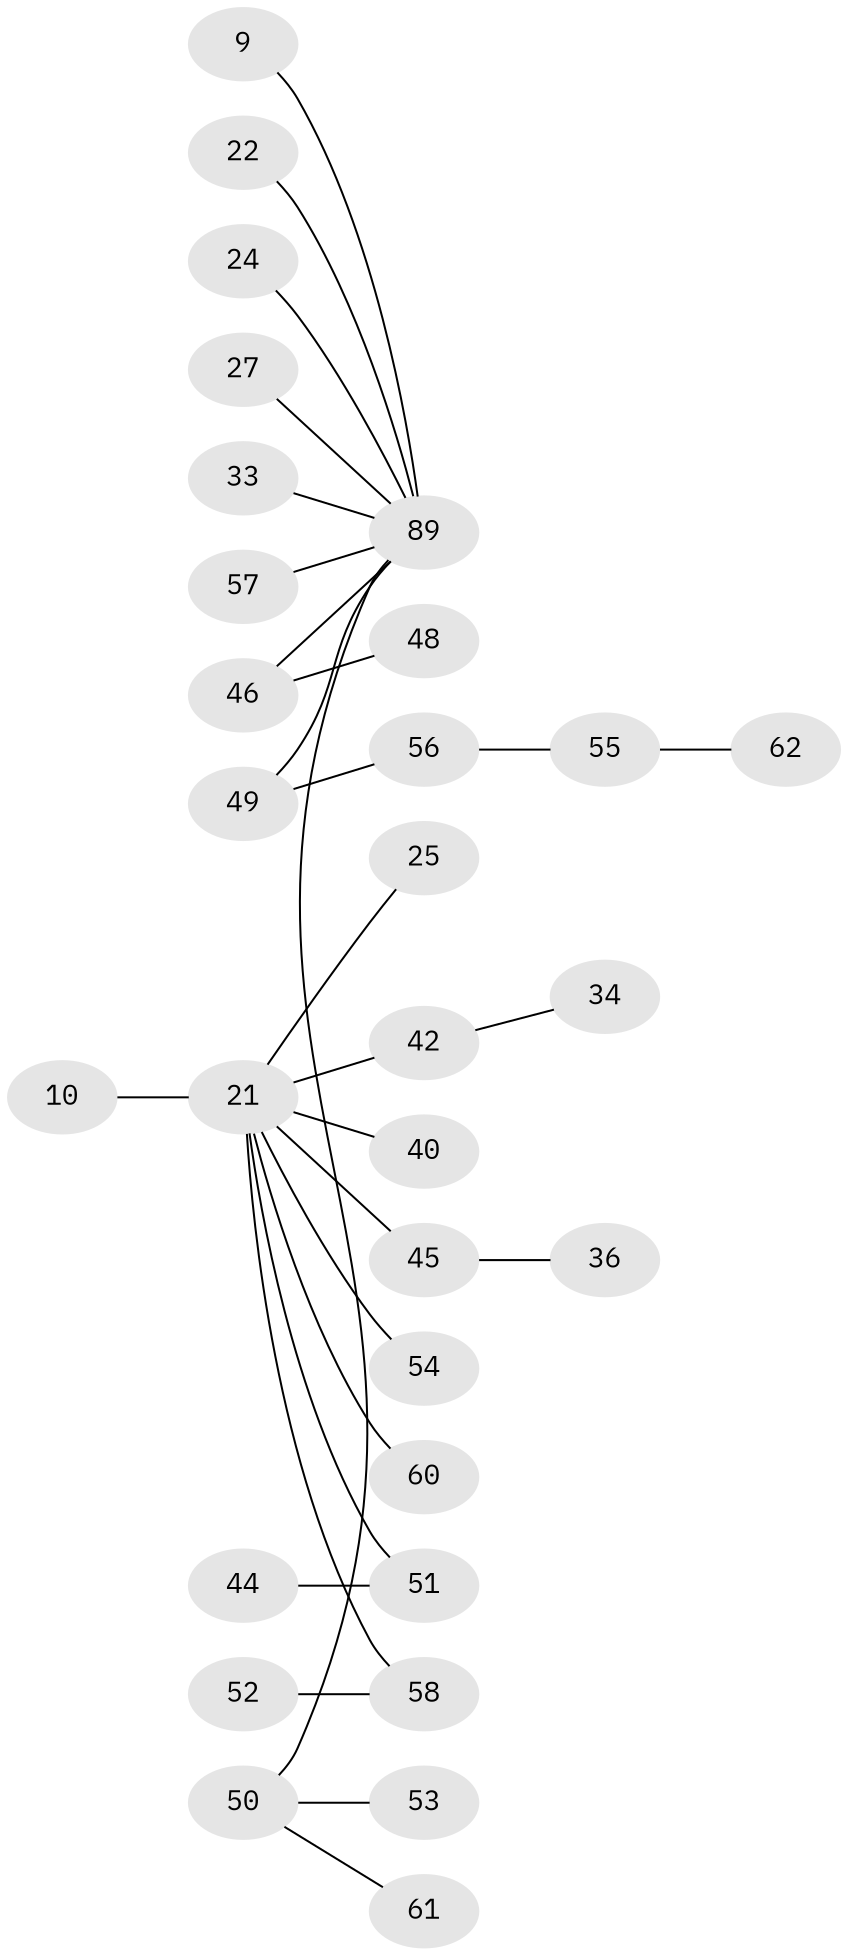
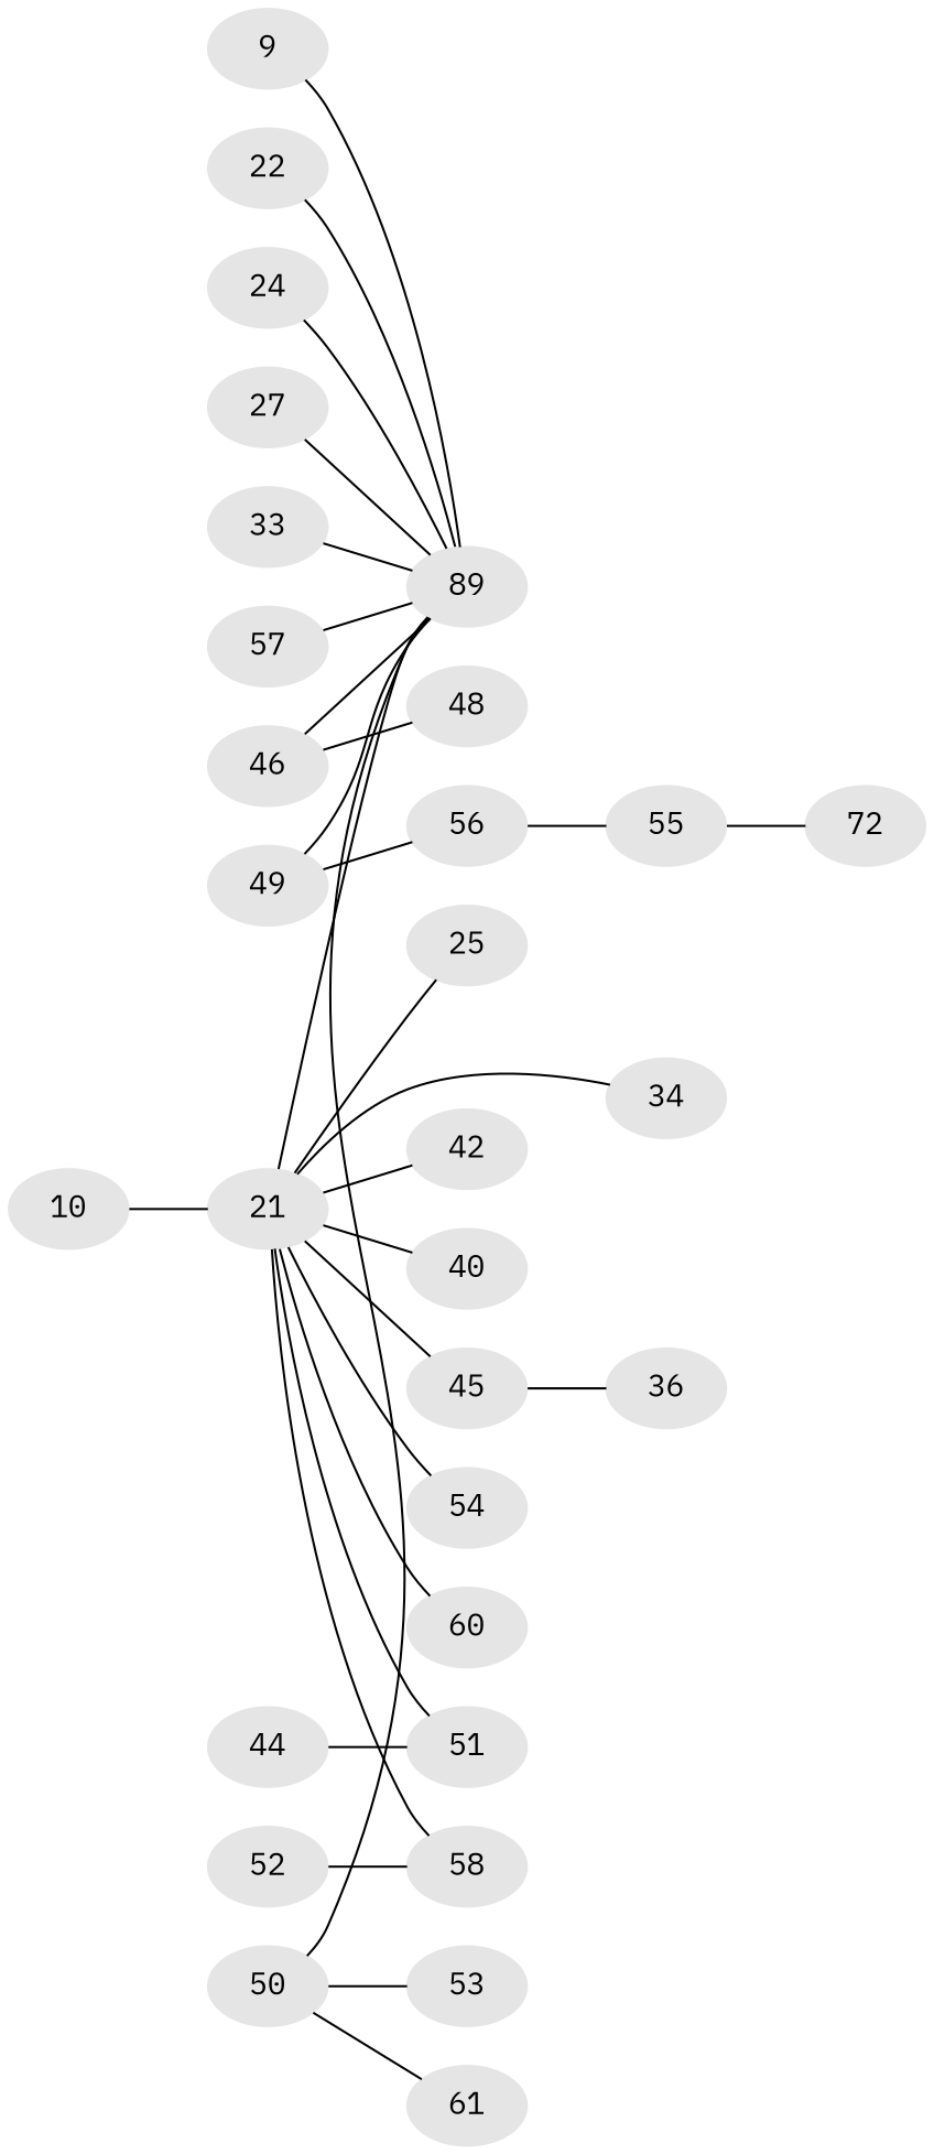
  graph {
    fontname="IBM Plex Mono"
    rankdir=LR
    node [color=gray90 fontname="IBM Plex Mono" style=filled]
    edge [fontname="IBM Plex Mono"]
    n1 [label=89 super="+26+39"]
    9
    21 [super="+12+20"]
    25
    34
    40
    42
    45
    51 [super="+18+29+43"]
    54 [super="+35"]
    58 [super="+32"]
    60
    10
    36
    22
    24
    27
    33
    44
    46
    48
    49
    56
    55
    50 [super="+41+47"]
    53
    61
-   62
+   62 [label=72]
    52
    57
    9 -- n1
+   21 -- n1 [weight=3]
    21 -- 25
-   42 -- 34
+   21 -- 34
    21 -- 40
    21 -- 42
    21 -- 45
    21 -- 51
    21 -- 54
    21 -- 58
    21 -- 60
    45 -- 36
    10 -- 21
    22 -- n1
    24 -- n1
    27 -- n1
    33 -- n1
    44 -- 51
    46 -- n1
    46 -- 48
    49 -- n1
    49 -- 56
    56 -- 55
    55 -- 62
    50 -- n1
    50 -- 53
    50 -- 61
    52 -- 58
    57 -- n1
  }
